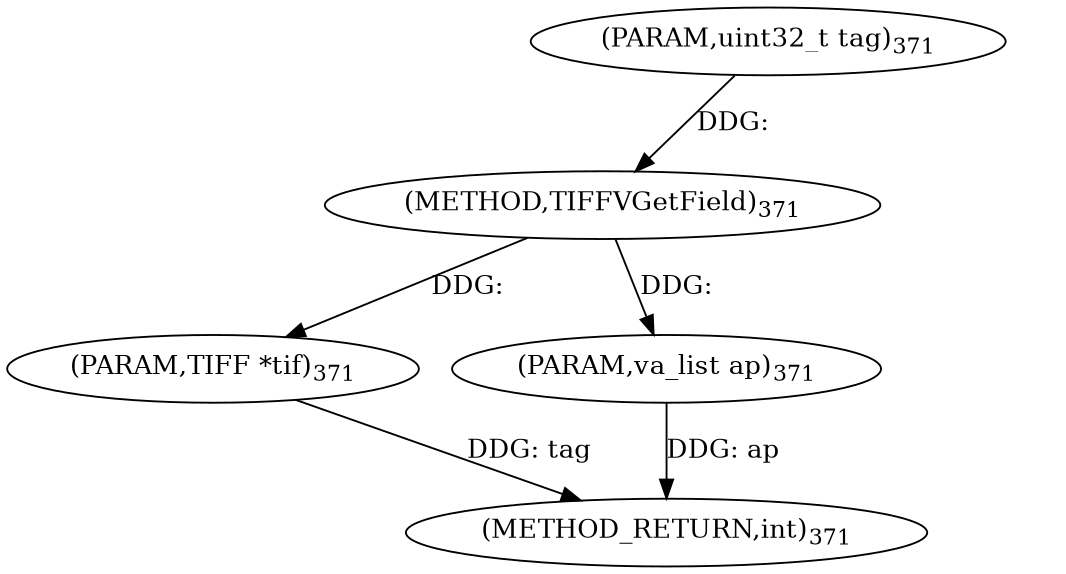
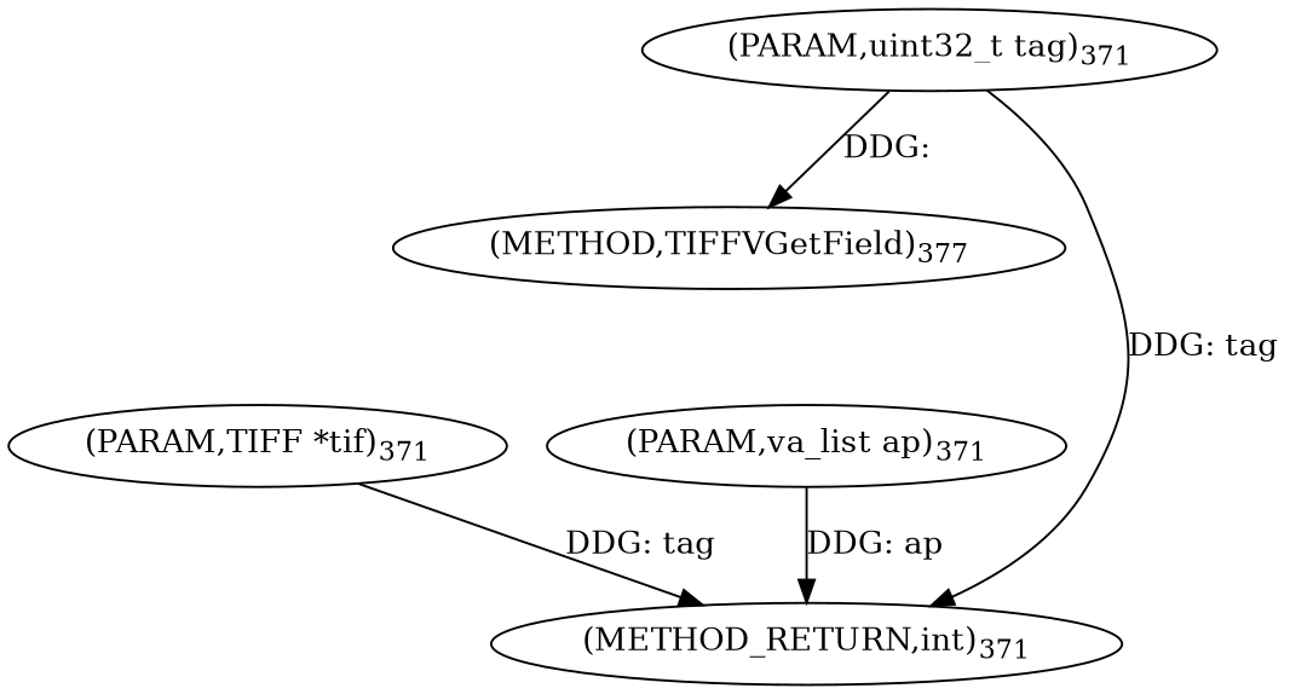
  digraph {
-   n1 [label=<(METHOD,TIFFVGetField)<SUB>371</SUB>>]
+   n1 [label=<(METHOD,TIFFVGetField)<SUB>377</SUB>>]
    n2 [label=<(PARAM,TIFF *tif)<SUB>371</SUB>>]
    n3 [label=<(PARAM,va_list ap)<SUB>371</SUB>>]
    n4 [label=<(METHOD_RETURN,int)<SUB>371</SUB>>]
    n5 [label=<(PARAM,uint32_t tag)<SUB>371</SUB>>]
-   n1 -> n2 [label="DDG: "]
-   n1 -> n3 [label="DDG: "]
    n2 -> n4 [label="DDG: tag"]
    n3 -> n4 [label="DDG: ap"]
    n5 -> n1 [label="DDG: "]
+   n5 -> n4 [label="DDG: tag"]
  }
